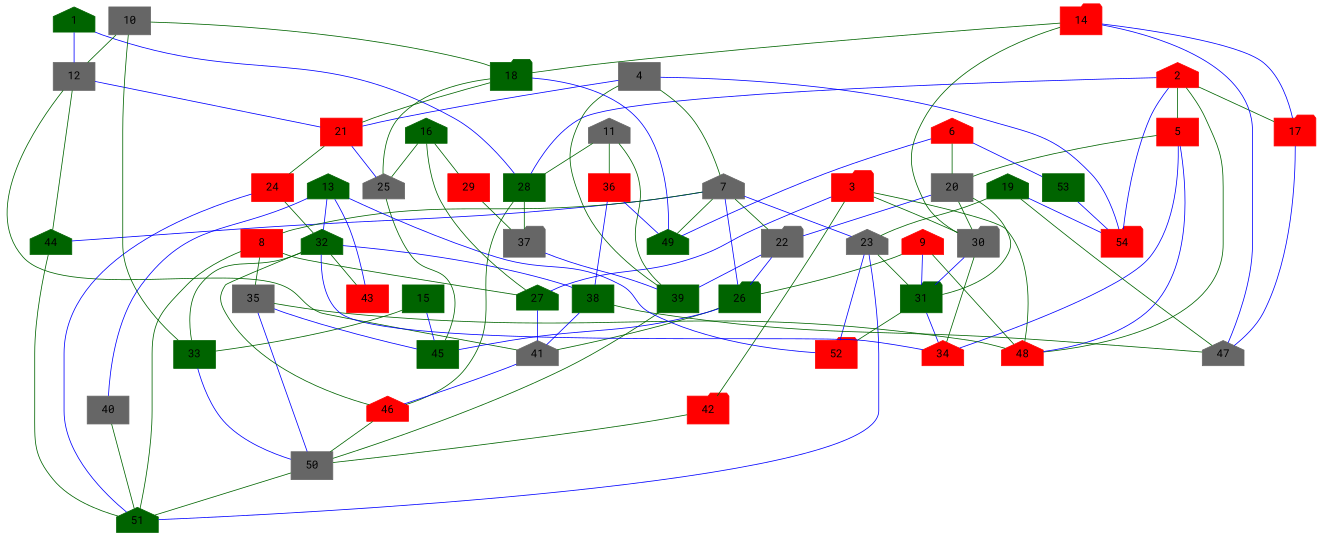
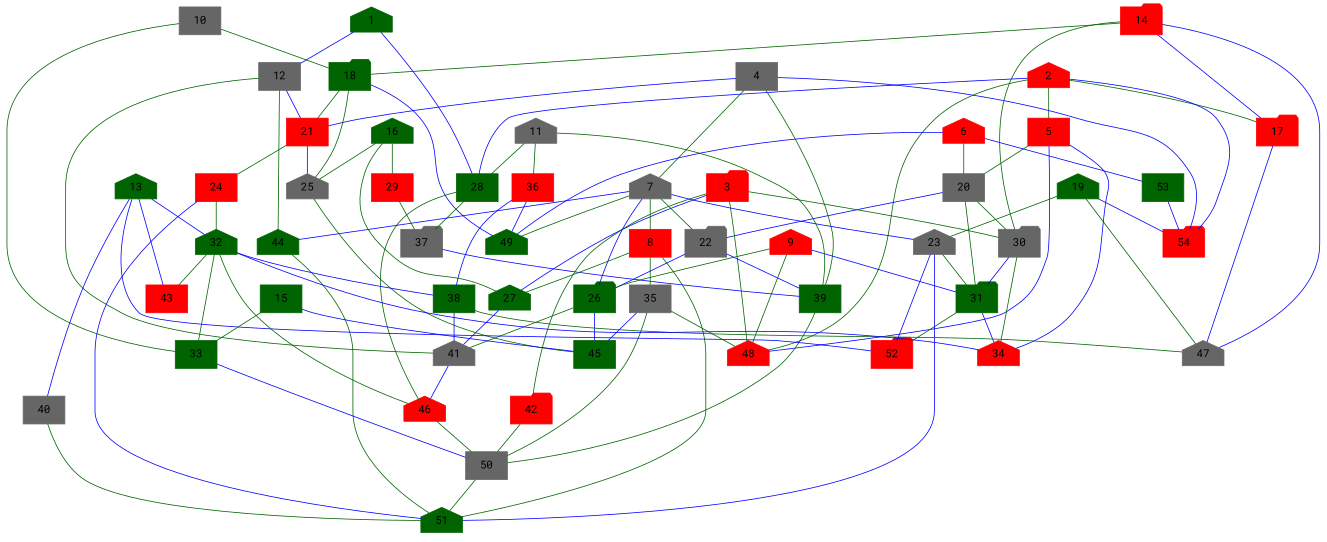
  graph {
    fontname="Roboto Mono"
    node [color=darkgreen fontname="Roboto Mono" shape=box style=filled]
    edge [color=darkgreen fontname="Roboto Mono"]
    12 [color=gray40]
    1 [shape=house]
    28
    21 [color=red]
    44 [shape=house]
    41 [color=gray40 shape=house]
    37 [color=gray40 shape=folder]
    46 [color=red shape=house]
    2 [color=red shape=house]
    5 [color=red]
    17 [color=red shape=folder]
    48 [color=red shape=house]
    54 [color=red shape=folder]
    20 [color=gray40]
    34 [color=red shape=house]
    47 [color=gray40 shape=house]
    3 [color=red shape=folder]
    27 [shape=house]
    30 [color=gray40 shape=folder]
    42 [color=red shape=folder]
    31 [shape=folder]
    50 [color=gray40]
    4 [color=gray40]
    7 [color=gray40 shape=house]
    39
    49 [shape=house]
    8 [color=red]
    22 [color=gray40 shape=folder]
    26 [shape=folder]
    23 [color=gray40 shape=house]
    25 [color=gray40 shape=house]
    24 [color=red]
    6 [color=red shape=house]
    53
    35 [color=gray40]
    51 [shape=house]
    45
    9 [color=red shape=house]
    52 [color=red shape=folder]
    10 [color=gray40]
    18 [shape=folder]
    33
    11 [color=gray40 shape=house]
    36 [color=red]
    38
    13 [shape=house]
    32 [shape=house]
    40 [color=gray40]
    43 [color=red]
    14 [color=red shape=folder]
    15
    16 [shape=house]
    29 [color=red]
    19 [shape=house]
    12 -- 21 [color=blue]
    12 -- 44
    12 -- 41
    1 -- 12 [color=blue]
    1 -- 28 [color=blue]
    28 -- 37
    28 -- 46
    21 -- 25 [color=blue]
    21 -- 24
    44 -- 51
    41 -- 46 [color=blue]
    37 -- 39 [color=blue]
    46 -- 50
    2 -- 28 [color=blue]
    2 -- 5
    2 -- 17
    2 -- 48
    2 -- 54 [color=blue]
    5 -- 48 [color=blue]
    5 -- 20
    5 -- 34 [color=blue]
    17 -- 47 [color=blue]
    20 -- 30
    20 -- 31
    20 -- 22 [color=blue]
    3 -- 48
    3 -- 27 [color=blue]
    3 -- 30
    3 -- 42
    27 -- 41 [color=blue]
    30 -- 34
    30 -- 31 [color=blue]
    42 -- 50
    31 -- 34 [color=blue]
    31 -- 52
    50 -- 51
    4 -- 21 [color=blue]
    4 -- 54 [color=blue]
    4 -- 7
    4 -- 39
    7 -- 44 [color=blue]
    7 -- 49
    7 -- 8
    7 -- 22
    7 -- 26 [color=blue]
    7 -- 23 [color=blue]
    39 -- 50
    8 -- 27
    8 -- 35
    8 -- 51
    22 -- 39 [color=blue]
    22 -- 26 [color=blue]
    26 -- 41
    26 -- 45 [color=blue]
    23 -- 31
    23 -- 51 [color=blue]
    23 -- 52 [color=blue]
    25 -- 45
    24 -- 51 [color=blue]
    24 -- 32
    6 -- 20
    6 -- 49 [color=blue]
    6 -- 53 [color=blue]
    53 -- 54 [color=blue]
    35 -- 48
-   35 -- 50 [color=blue]
+   35 -- 50
    35 -- 45 [color=blue]
    9 -- 48
    9 -- 31 [color=blue]
    9 -- 26
-   10 -- 12
    10 -- 18
    10 -- 33
    18 -- 21
    18 -- 49 [color=blue]
    18 -- 25
    33 -- 50 [color=blue]
    11 -- 28
    11 -- 39
    11 -- 36
    36 -- 49 [color=blue]
    36 -- 38 [color=blue]
    38 -- 41 [color=blue]
    38 -- 47
    13 -- 52 [color=blue]
    13 -- 32 [color=blue]
    13 -- 40 [color=blue]
    13 -- 43 [color=blue]
    32 -- 46
    32 -- 34 [color=blue]
    32 -- 33
    32 -- 38 [color=blue]
    32 -- 43
    40 -- 51
    14 -- 17 [color=blue]
    14 -- 47 [color=blue]
    14 -- 30
    14 -- 18
    15 -- 45 [color=blue]
    15 -- 33
    16 -- 27
    16 -- 25
    16 -- 29
    29 -- 37
    19 -- 54 [color=blue]
    19 -- 47
    19 -- 23
  }
